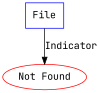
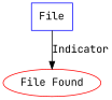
  digraph {
    fontname="JetBrains Mono"
    node [fontname="JetBrains Mono"]
    n1 [color=blue label=File shape=rectangle]
-   n2 [color=red label="Not Found" shape=ellipse]
+   n2 [color=red label="File Found" shape=ellipse]
    n1 -> n2 [label=Indicator fontname="JetBrains Mono"]
  }
